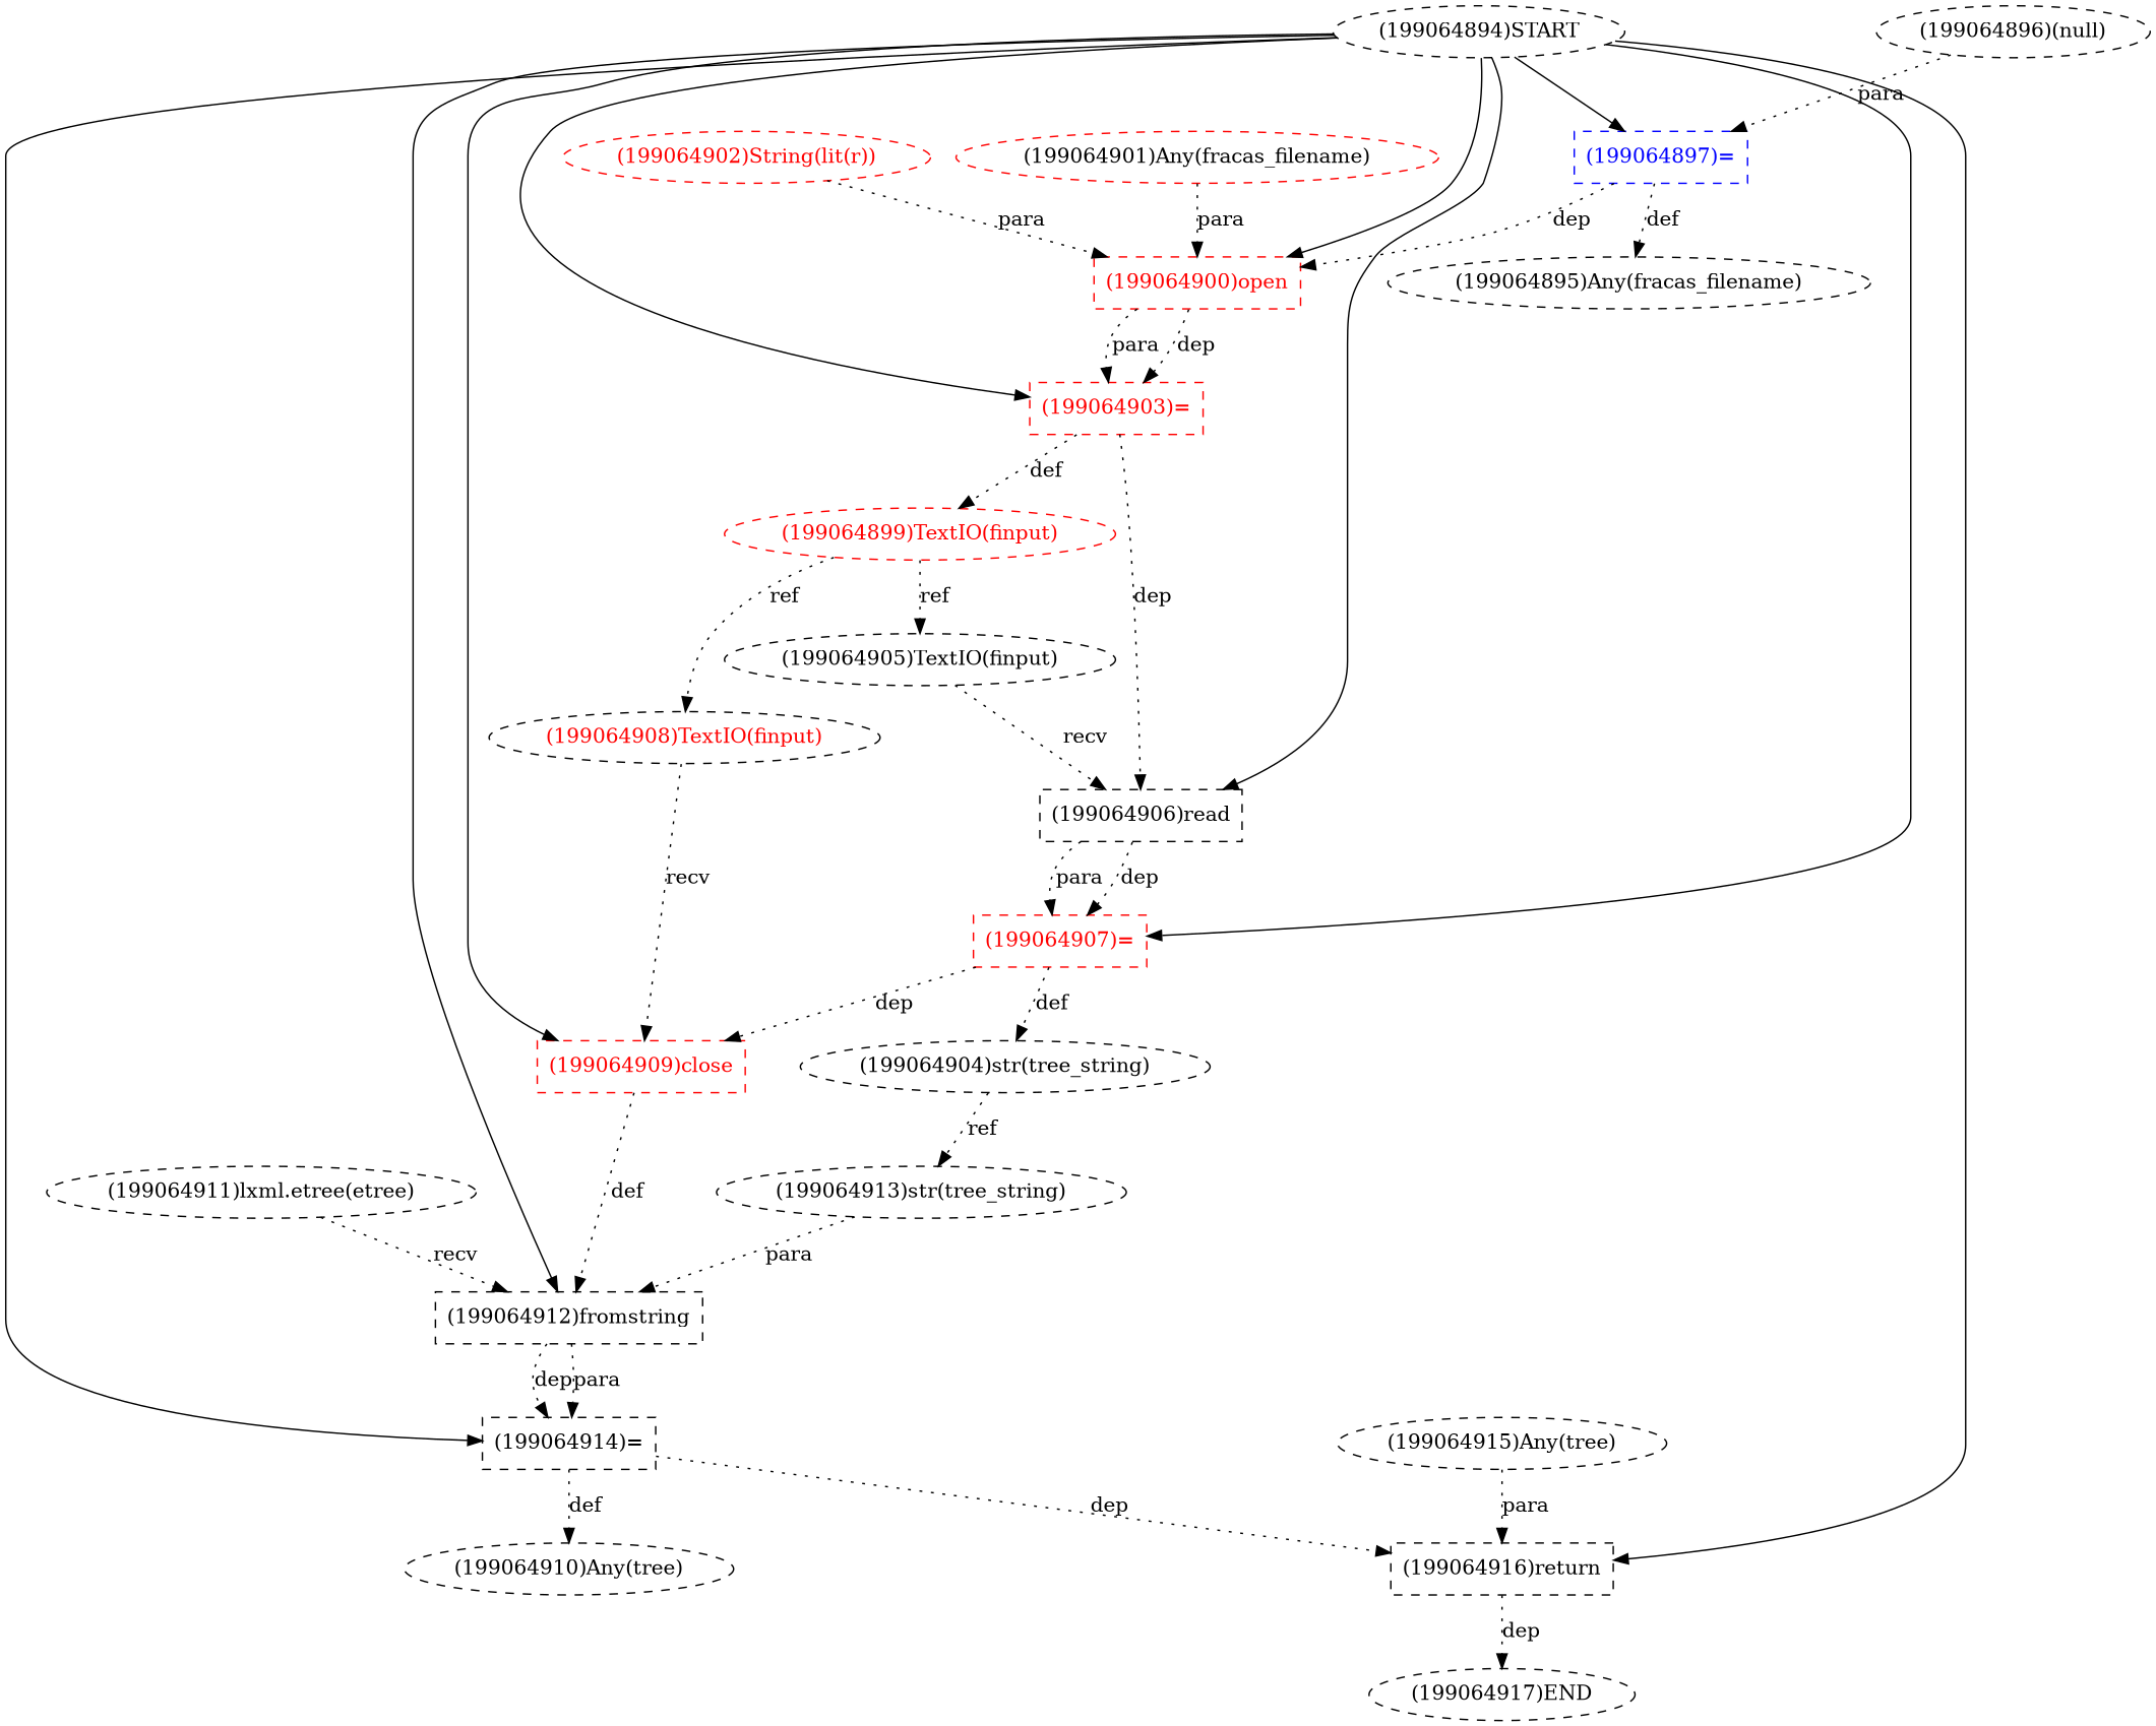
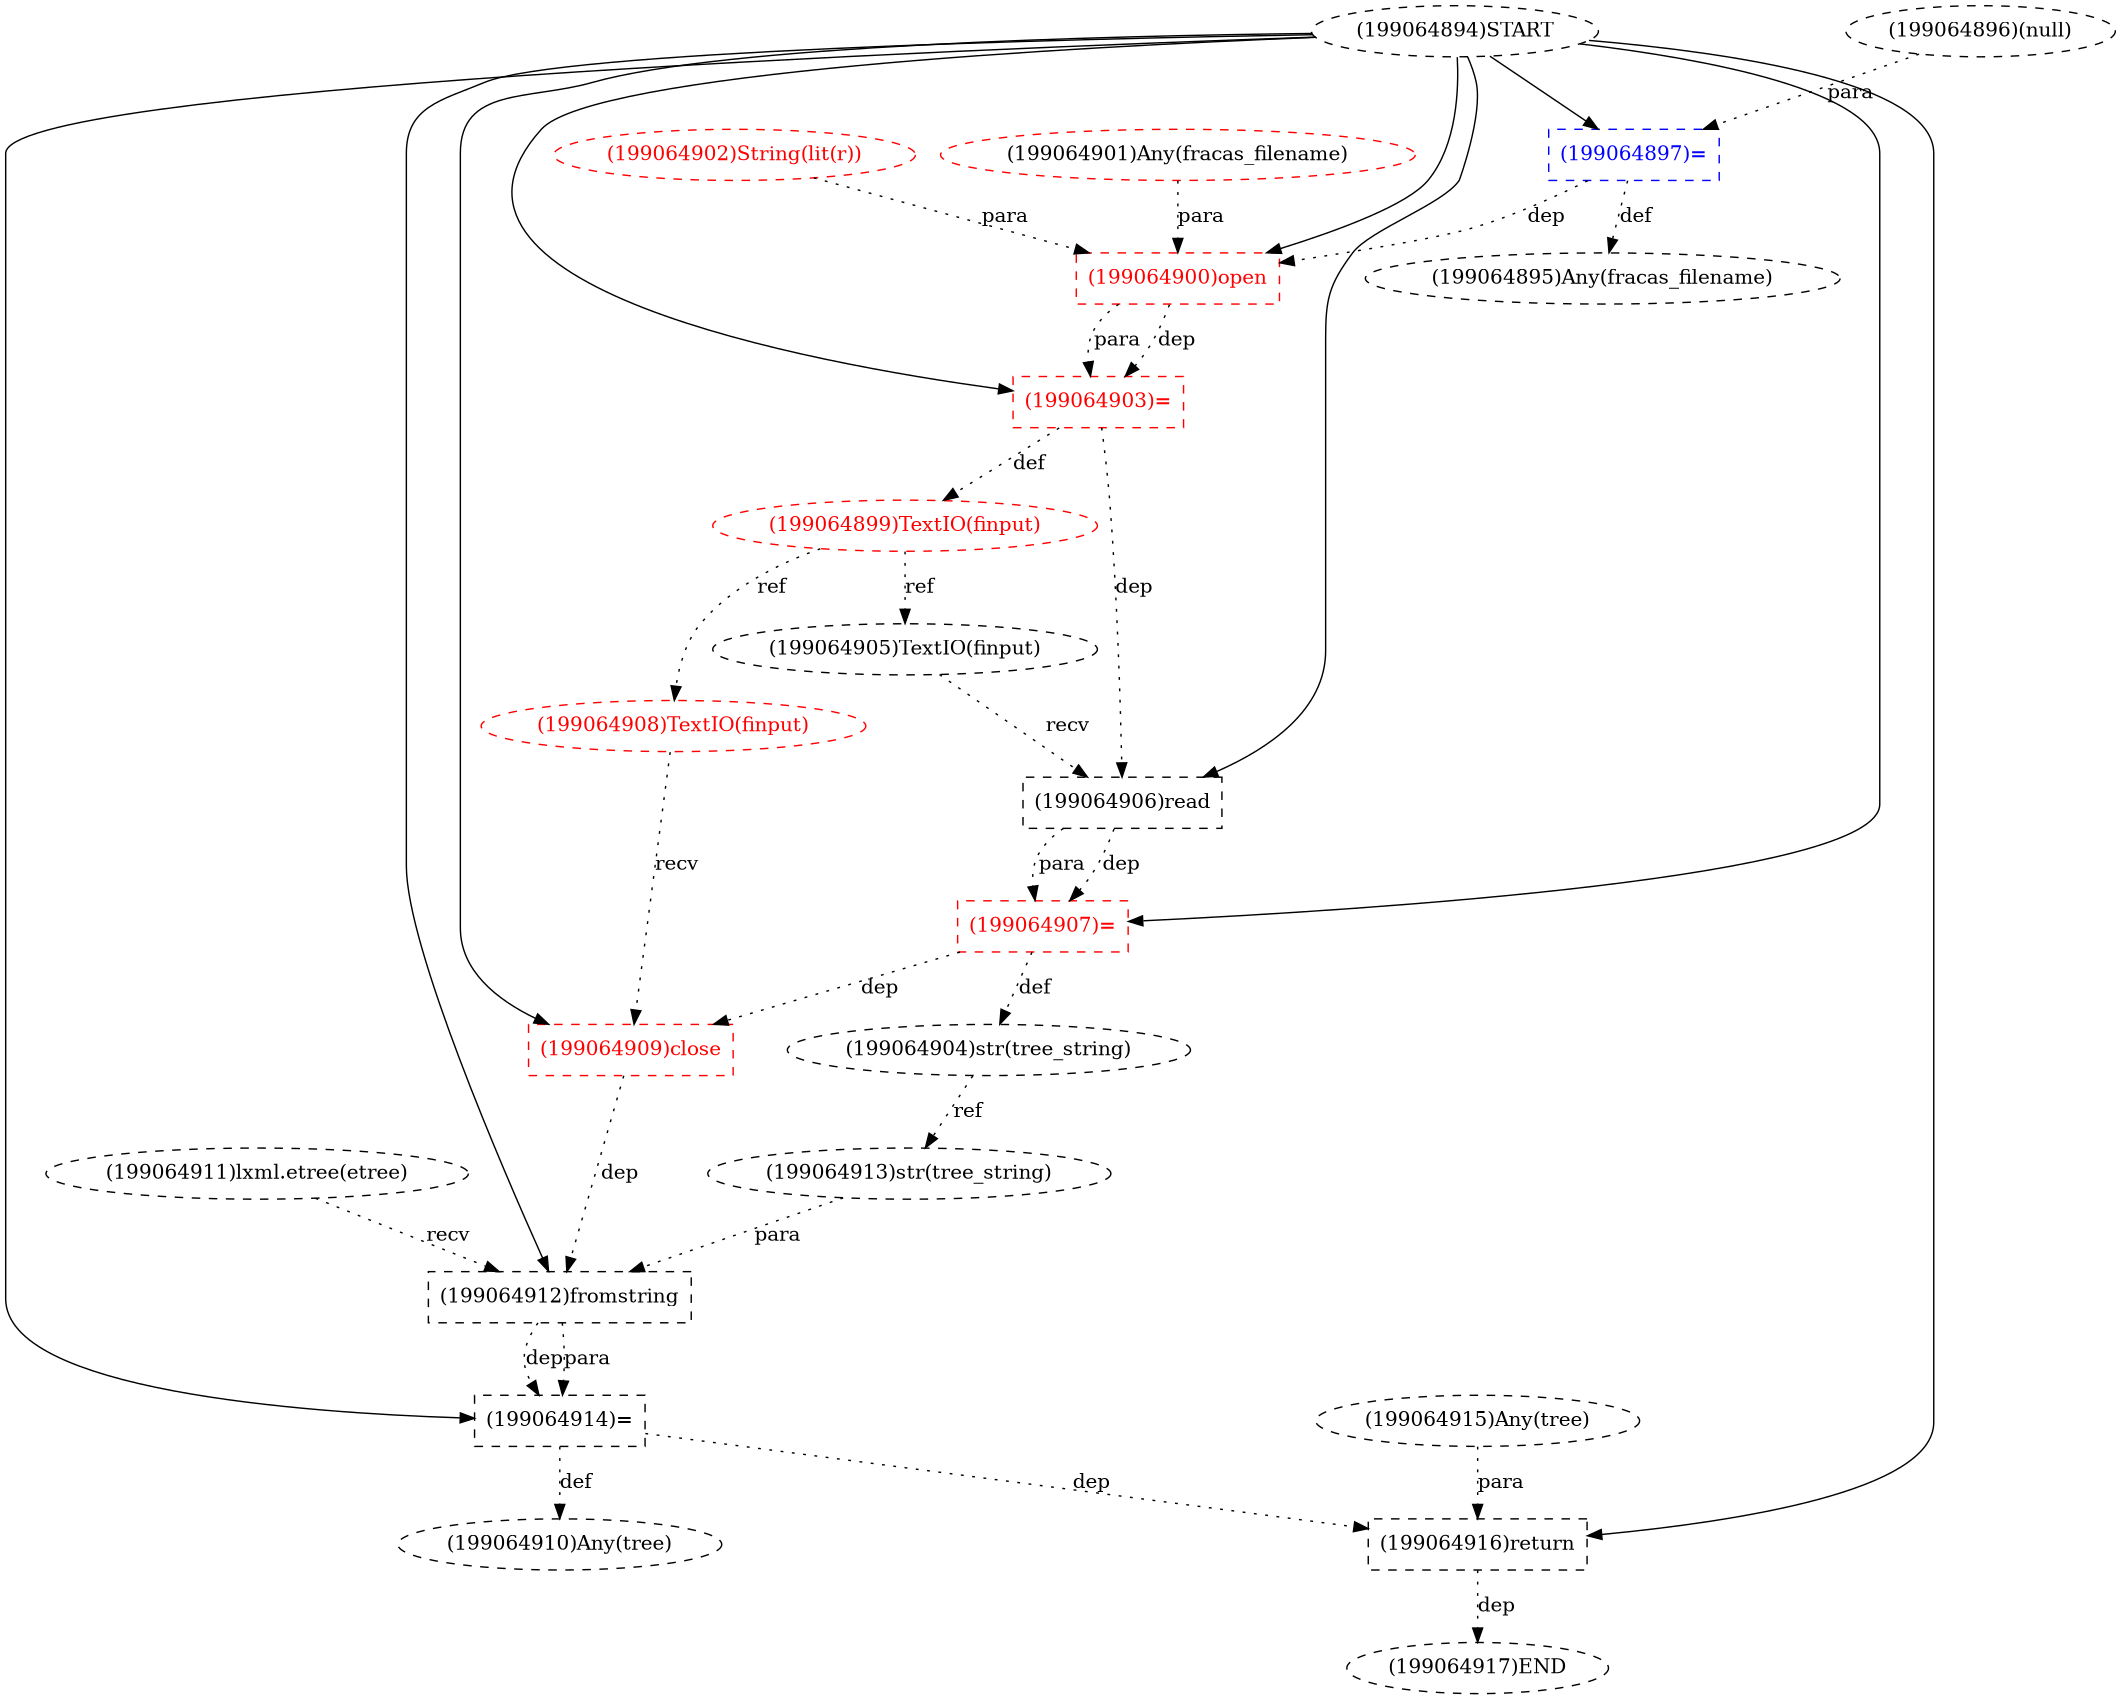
  digraph {
    node [shape=ellipse style=dashed]
    edge [style=dotted]
    n1 [label="(199064915)Any(tree)"]
    n2 [label="(199064916)return" shape=box]
    n3 [label="(199064917)END" shape=""]
    n4 [label="(199064904)str(tree_string)"]
    n5 [label="(199064913)str(tree_string)"]
    n6 [label="(199064912)fromstring" shape=box]
    n7 [label="(199064906)read" shape=box]
    n8 [color=red fontcolor=red label="(199064907)=" shape=box]
    n9 [color=red fontcolor=red label="(199064909)close" shape=box]
    n10 [label="(199064910)Any(tree)"]
    n11 [color=red fontcolor=red label="(199064900)open" shape=box]
    n12 [color=red fontcolor=red label="(199064903)=" shape=box]
    n13 [color=red fontcolor=red label="(199064899)TextIO(finput)"]
    n14 [color=blue fontcolor=blue label="(199064897)=" shape=box]
    n15 [label="(199064895)Any(fracas_filename)"]
    n16 [label="(199064905)TextIO(finput)"]
    n17 [label="(199064894)START" shape=""]
    n18 [color=black fontcolor=black label="(199064914)=" shape=box]
    n19 [color=red fontcolor=red label="(199064902)String(lit(r))"]
-   n20 [color=black fontcolor=red label="(199064908)TextIO(finput)"]
+   n20 [color=red fontcolor=red label="(199064908)TextIO(finput)"]
    n21 [label="(199064896)(null)"]
    n22 [color=red label="(199064901)Any(fracas_filename)"]
    n23 [label="(199064911)lxml.etree(etree)"]
    n1 -> n2 [label=para]
    n2 -> n3 [label=dep]
    n4 -> n5 [label=ref]
    n5 -> n6 [label=para]
    n6 -> n18 [label=dep]
    n6 -> n18 [label=para]
    n7 -> n8 [label=dep]
    n7 -> n8 [label=para]
    n8 -> n4 [label=def]
    n8 -> n9 [label=dep]
-   n9 -> n6 [label=def]
+   n9 -> n6 [label=dep]
    n11 -> n12 [label=dep]
    n11 -> n12 [label=para]
    n12 -> n7 [label=dep]
    n12 -> n13 [label=def]
    n13 -> n16 [label=ref]
    n13 -> n20 [label=ref]
    n14 -> n11 [label=dep]
    n14 -> n15 [label=def]
    n16 -> n7 [label=recv]
    n17 -> n2 [style=solid]
    n17 -> n6 [style=solid]
    n17 -> n7 [style=solid]
    n17 -> n8 [style=solid]
    n17 -> n9 [style=solid]
    n17 -> n11 [style=solid]
    n17 -> n12 [style=solid]
    n17 -> n14 [style=solid]
    n17 -> n18 [style=solid]
    n18 -> n2 [label=dep]
    n18 -> n10 [label=def]
    n19 -> n11 [label=para]
    n20 -> n9 [label=recv]
    n21 -> n14 [label=para]
    n22 -> n11 [label=para]
    n23 -> n6 [label=recv]
  }
